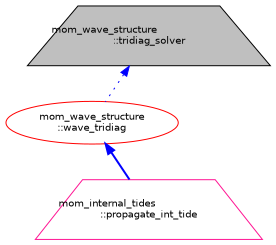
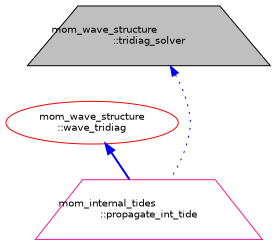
  digraph {
    rankdir=TB
    node [fillcolor=white fontname=Helvetica fontsize=10 shape=trapezium style=filled]
    edge [color=blue dir=back fontname=Helvetica fontsize=10 labelfontname=Helvetica labelfontsize=10]
    n1 [color=black fillcolor=grey75 fontcolor=black height=0.2 label="mom_wave_structure\l::tridiag_solver" width=0.4]
    n2 [color=red height=0.2 label="mom_wave_structure\l::wave_tridiag" shape=ellipse width=0.4]
    n3 [color=deeppink height=0.2 label="mom_internal_tides\l::propagate_int_tide" width=0.4]
-   n1 -> n2 [style=dotted]
+   n1 -> n3 [style=dotted]
    n2 -> n3 [style=bold]
  }
